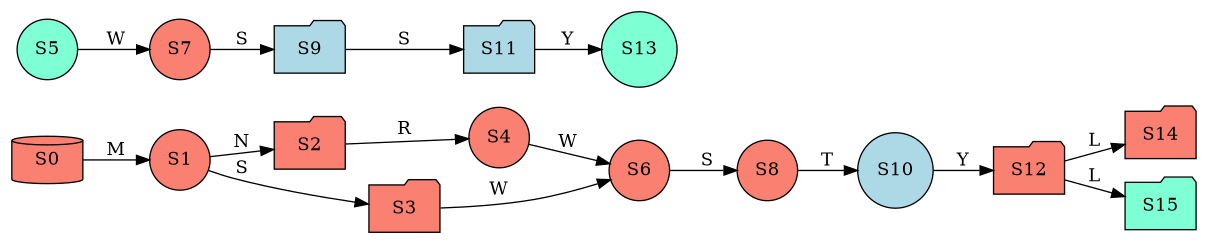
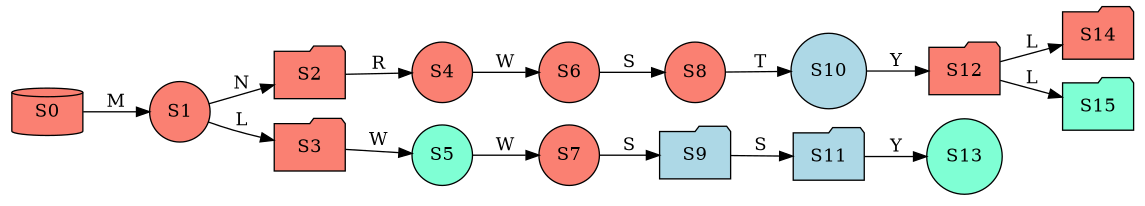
  strict digraph {
    rankdir=LR
    node [fillcolor=salmon shape=circle style=filled]
    S0 [shape=cylinder]
    S1
    S2 [shape=folder]
    S3 [shape=folder]
    S4
    S5 [fillcolor=aquamarine]
    S6
    S7
    S8
    S9 [fillcolor=lightblue shape=folder]
    S10 [fillcolor=lightblue]
    S11 [fillcolor=lightblue shape=folder]
    S12 [shape=folder]
    S13 [fillcolor=aquamarine]
    S14 [shape=folder]
    S15 [fillcolor=aquamarine shape=folder]
    S0 -> S1 [label=M]
    S1 -> S2 [label=N]
-   S1 -> S3 [label=S]
+   S1 -> S3 [label=L]
    S2 -> S4 [label=R]
-   S3 -> S6 [label=W]
+   S3 -> S5 [label=W]
    S4 -> S6 [label=W]
    S5 -> S7 [label=W]
    S6 -> S8 [label=S]
    S7 -> S9 [label=S]
    S8 -> S10 [label=T]
    S9 -> S11 [label=S]
    S10 -> S12 [label=Y]
    S11 -> S13 [label=Y]
    S12 -> S14 [label=L]
    S12 -> S15 [label=L]
  }
